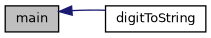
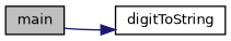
  digraph {
    rankdir=LR
    node [color=black fontname=Helvetica fontsize=10 shape=record style=filled]
    n1 [fillcolor=grey75 fontcolor=black height=0.2 label=main width=0.4]
    n2 [fillcolor=white height=0.2 label=digitToString width=0.4]
-   n2 -> n1 [color=midnightblue fontname=Helvetica fontsize=10 labelfontname=Helvetica labelfontsize=10 style=solid]
+   n1 -> n2 [color=midnightblue fontname=Helvetica fontsize=10 labelfontname=Helvetica labelfontsize=10 style=solid]
  }
